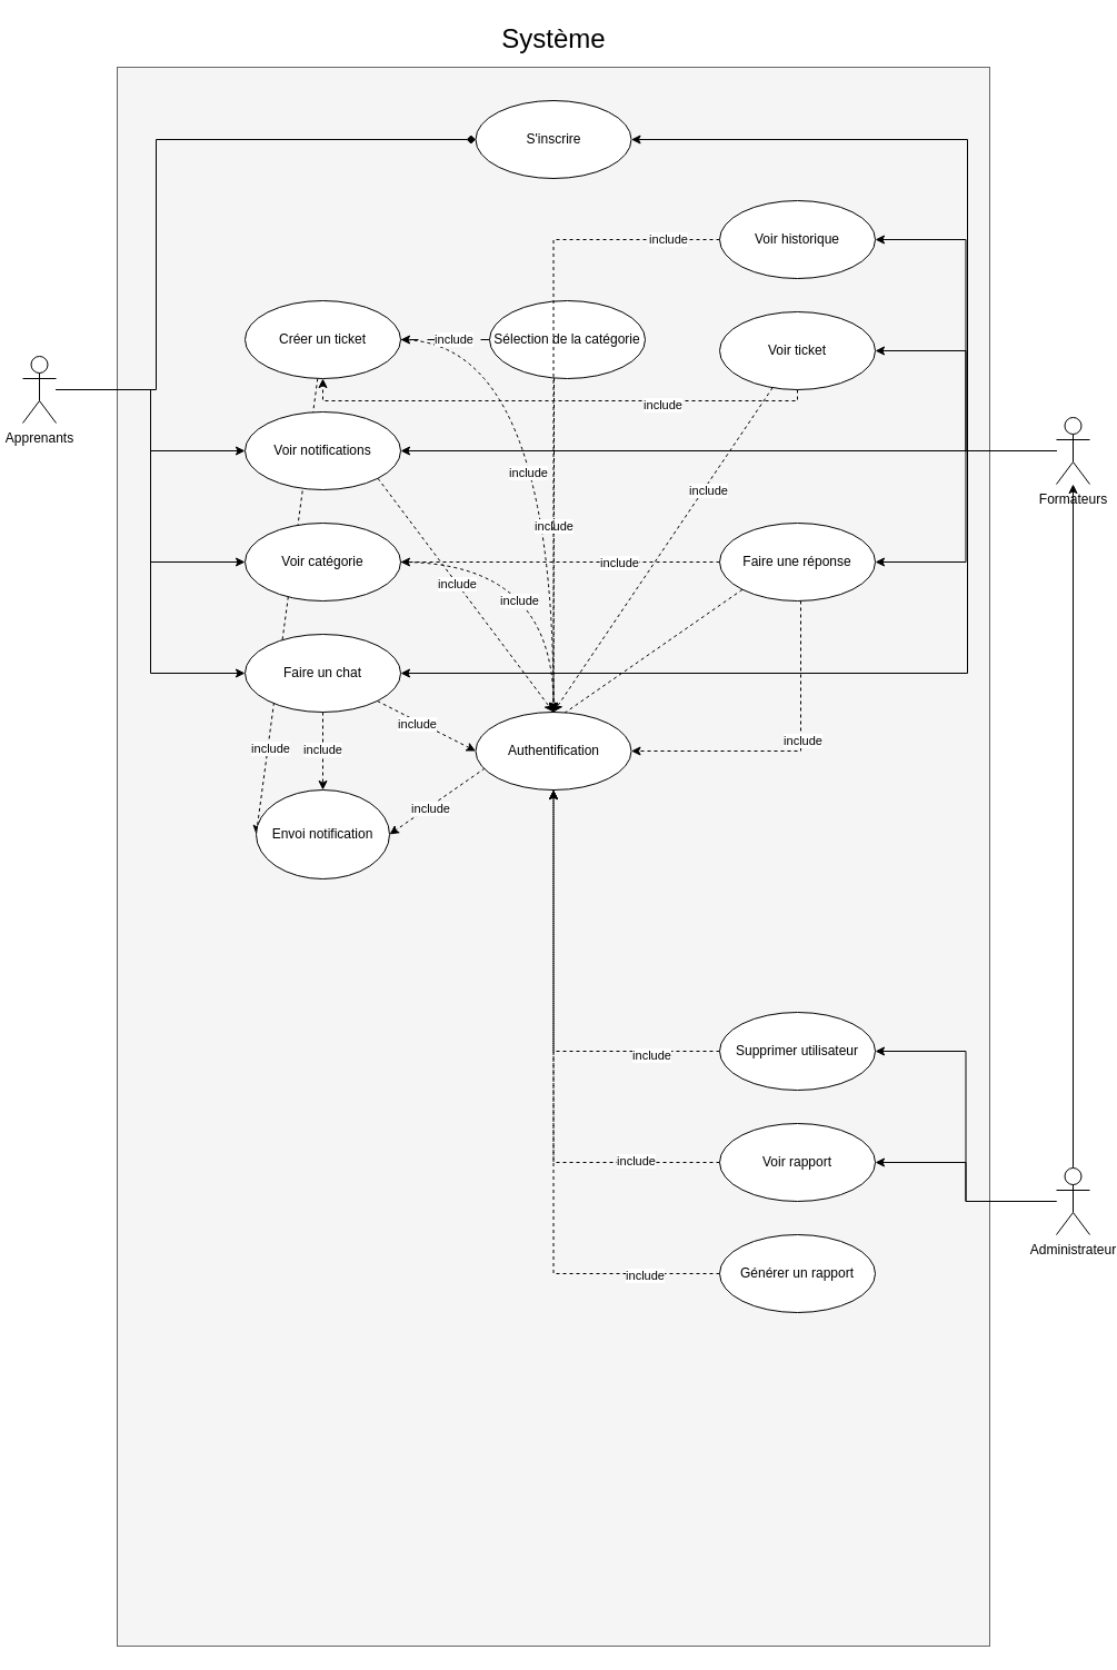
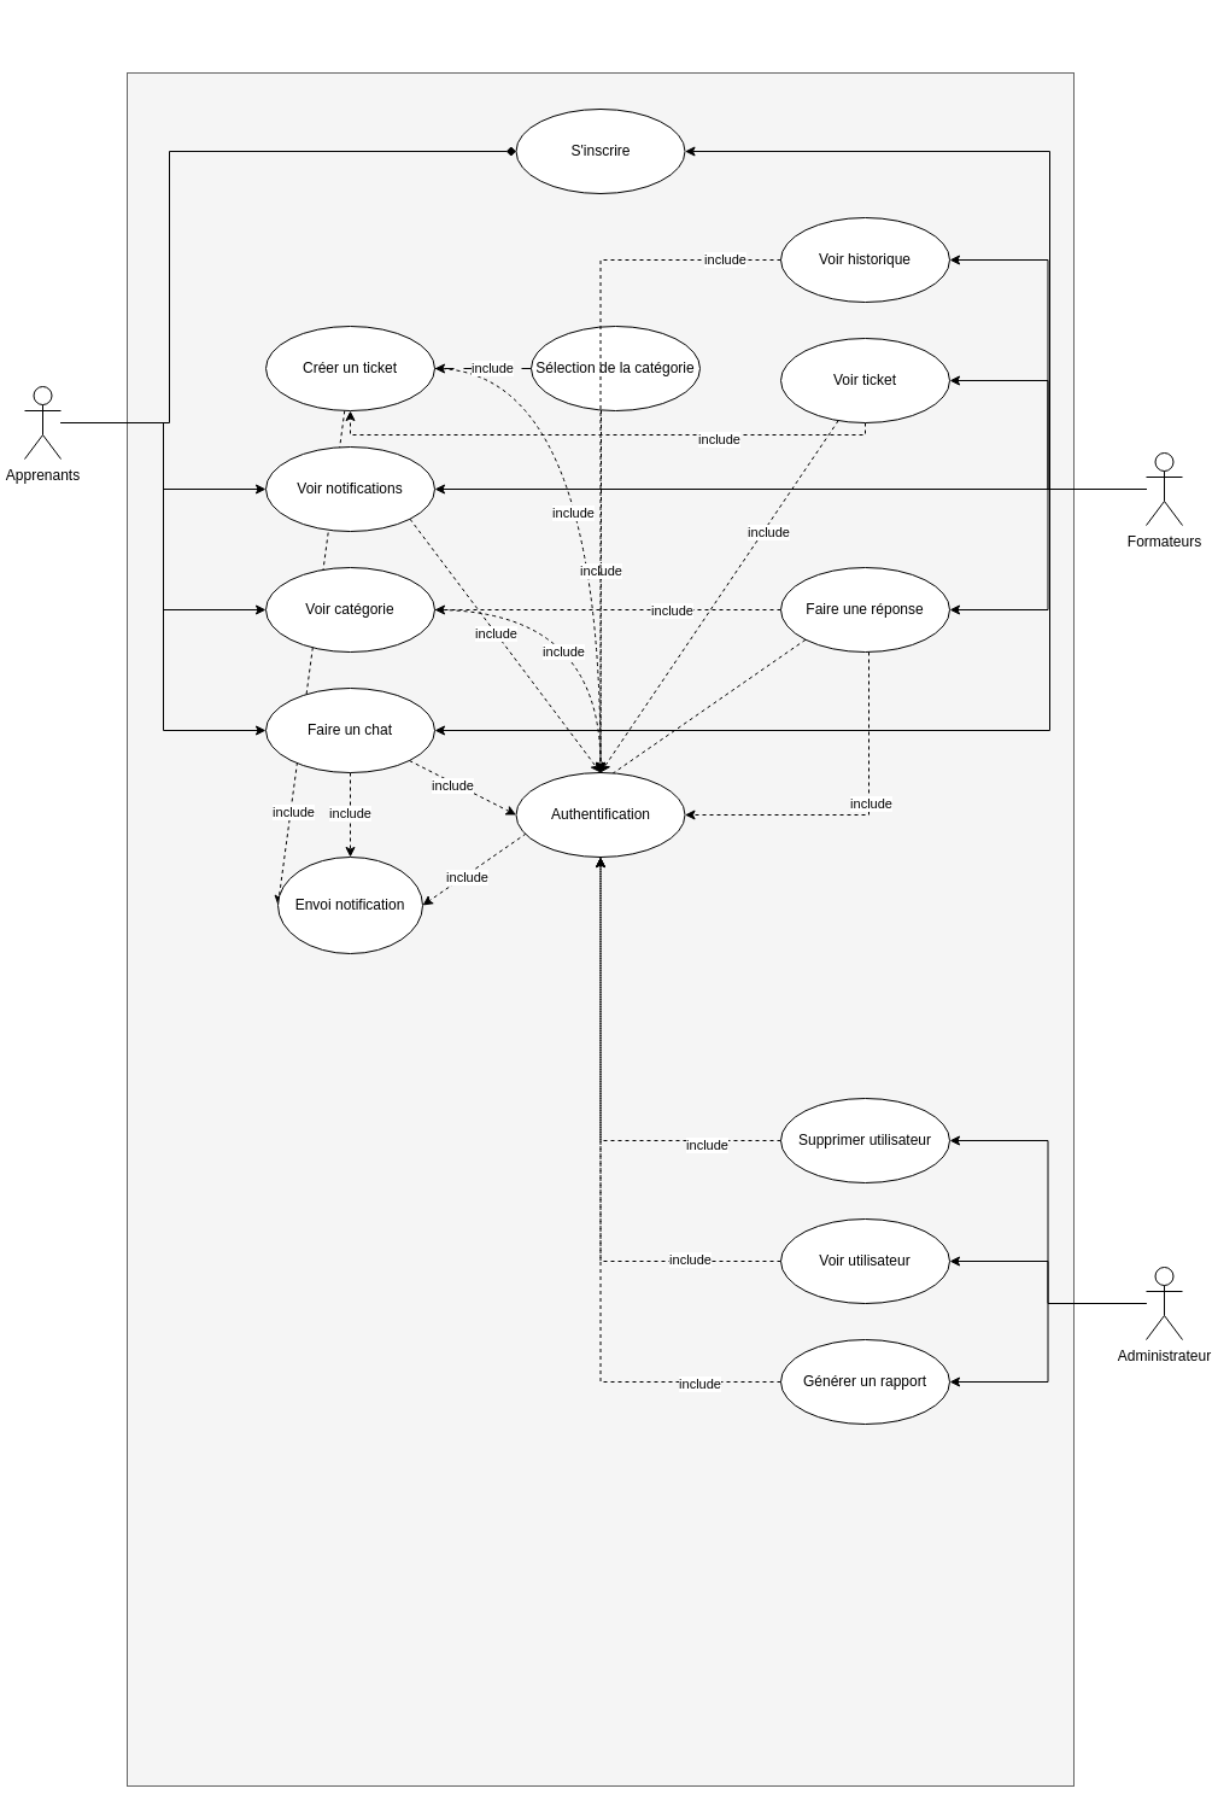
  <mxCell id="0" />
  <mxCell id="1" parent="0" />
  <mxCell id="2" value="" style="rounded=0;whiteSpace=wrap;html=1;fillColor=#f5f5f5;fontColor=#333333;strokeColor=#666666;" parent="1" vertex="1"><mxGeometry x="105" y="60" width="785" height="1420" as="geometry" /></mxCell>
- <mxCell id="3" value="&lt;font style=&quot;font-size: 24px;&quot;&gt;Système&lt;/font&gt;" style="text;html=1;align=center;verticalAlign=middle;whiteSpace=wrap;rounded=0;" parent="1" vertex="1"><mxGeometry x="442.5" y="20" width="110" height="30" as="geometry" /></mxCell>
  <mxCell id="4" style="edgeStyle=orthogonalEdgeStyle;rounded=0;orthogonalLoop=1;jettySize=auto;html=1;" parent="1" source="8" target="27" edge="1"><mxGeometry relative="1" as="geometry" /></mxCell>
  <mxCell id="5" style="edgeStyle=orthogonalEdgeStyle;rounded=0;orthogonalLoop=1;jettySize=auto;html=1;entryX=0;entryY=0.5;entryDx=0;entryDy=0;" parent="1" source="8" target="30" edge="1"><mxGeometry relative="1" as="geometry" /></mxCell>
  <mxCell id="6" style="edgeStyle=orthogonalEdgeStyle;rounded=0;orthogonalLoop=1;jettySize=auto;html=1;entryX=0;entryY=0.5;entryDx=0;entryDy=0;" parent="1" source="8" target="35" edge="1"><mxGeometry relative="1" as="geometry" /></mxCell>
  <mxCell id="7" style="edgeStyle=orthogonalEdgeStyle;rounded=0;orthogonalLoop=1;jettySize=auto;html=1;entryX=0;entryY=0.5;entryDx=0;entryDy=0;endArrow=diamond;" edge="1" parent="1" source="8" target="67"><mxGeometry relative="1" as="geometry"><Array as="points"><mxPoint x="140" y="350" /><mxPoint x="140" y="125" /></Array></mxGeometry></mxCell>
  <mxCell id="8" value="Apprenants" style="shape=umlActor;verticalLabelPosition=bottom;verticalAlign=top;html=1;outlineConnect=0;" parent="1" vertex="1"><mxGeometry x="20" y="320" width="30" height="60" as="geometry" /></mxCell>
  <mxCell id="9" style="edgeStyle=orthogonalEdgeStyle;rounded=0;orthogonalLoop=1;jettySize=auto;html=1;entryX=1;entryY=0.5;entryDx=0;entryDy=0;" parent="1" source="15" target="54" edge="1"><mxGeometry relative="1" as="geometry" /></mxCell>
  <mxCell id="10" style="edgeStyle=orthogonalEdgeStyle;rounded=0;orthogonalLoop=1;jettySize=auto;html=1;entryX=1;entryY=0.5;entryDx=0;entryDy=0;" parent="1" source="15" target="61" edge="1"><mxGeometry relative="1" as="geometry" /></mxCell>
  <mxCell id="11" style="edgeStyle=orthogonalEdgeStyle;rounded=0;orthogonalLoop=1;jettySize=auto;html=1;" parent="1" source="15" target="27" edge="1"><mxGeometry relative="1" as="geometry" /></mxCell>
  <mxCell id="12" style="edgeStyle=orthogonalEdgeStyle;rounded=0;orthogonalLoop=1;jettySize=auto;html=1;entryX=1;entryY=0.5;entryDx=0;entryDy=0;" parent="1" source="15" target="35" edge="1"><mxGeometry relative="1" as="geometry"><Array as="points"><mxPoint x="870" y="405" /><mxPoint x="870" y="605" /></Array></mxGeometry></mxCell>
  <mxCell id="13" style="edgeStyle=orthogonalEdgeStyle;rounded=0;orthogonalLoop=1;jettySize=auto;html=1;entryX=1;entryY=0.5;entryDx=0;entryDy=0;" parent="1" source="15" target="65" edge="1"><mxGeometry relative="1" as="geometry" /></mxCell>
  <mxCell id="14" style="edgeStyle=orthogonalEdgeStyle;rounded=0;orthogonalLoop=1;jettySize=auto;html=1;entryX=1;entryY=0.5;entryDx=0;entryDy=0;" edge="1" parent="1" source="15" target="67"><mxGeometry relative="1" as="geometry"><Array as="points"><mxPoint x="870" y="405" /><mxPoint x="870" y="125" /></Array></mxGeometry></mxCell>
  <mxCell id="15" value="Formateurs" style="shape=umlActor;verticalLabelPosition=bottom;verticalAlign=top;html=1;outlineConnect=0;" parent="1" vertex="1"><mxGeometry x="950" y="375" width="30" height="60" as="geometry" /></mxCell>
- <mxCell id="16" style="edgeStyle=orthogonalEdgeStyle;rounded=0;orthogonalLoop=1;jettySize=auto;html=1;" parent="1" source="19" target="15" edge="1"><mxGeometry relative="1" as="geometry" /></mxCell>
+ <mxCell id="16" style="edgeStyle=orthogonalEdgeStyle;rounded=0;orthogonalLoop=1;jettySize=auto;html=1;entryX=1;entryY=0.5;entryDx=0;entryDy=0;" parent="1" source="19" target="38" edge="1"><mxGeometry relative="1" as="geometry" /></mxCell>
  <mxCell id="17" style="edgeStyle=orthogonalEdgeStyle;rounded=0;orthogonalLoop=1;jettySize=auto;html=1;entryX=1;entryY=0.5;entryDx=0;entryDy=0;" parent="1" source="19" target="44" edge="1"><mxGeometry relative="1" as="geometry" /></mxCell>
  <mxCell id="18" style="edgeStyle=orthogonalEdgeStyle;rounded=0;orthogonalLoop=1;jettySize=auto;html=1;entryX=1;entryY=0.5;entryDx=0;entryDy=0;" parent="1" source="19" target="41" edge="1"><mxGeometry relative="1" as="geometry" /></mxCell>
  <mxCell id="19" value="Administrateur" style="shape=umlActor;verticalLabelPosition=bottom;verticalAlign=top;html=1;outlineConnect=0;" parent="1" vertex="1"><mxGeometry x="950" y="1050" width="30" height="60" as="geometry" /></mxCell>
  <mxCell id="20" style="rounded=0;orthogonalLoop=1;jettySize=auto;html=1;entryX=0.5;entryY=0;entryDx=0;entryDy=0;edgeStyle=orthogonalEdgeStyle;curved=1;dashed=1;" parent="1" source="24" target="62" edge="1"><mxGeometry relative="1" as="geometry" /></mxCell>
  <mxCell id="21" value="include" style="edgeLabel;html=1;align=center;verticalAlign=middle;resizable=0;points=[];" parent="20" vertex="1" connectable="0"><mxGeometry x="0.089" y="-23" relative="1" as="geometry"><mxPoint as="offset" /></mxGeometry></mxCell>
  <mxCell id="22" style="rounded=0;orthogonalLoop=1;jettySize=auto;html=1;entryX=0;entryY=0.5;entryDx=0;entryDy=0;dashed=1;" parent="1" source="24" target="66" edge="1"><mxGeometry relative="1" as="geometry" /></mxCell>
  <mxCell id="23" value="include" style="edgeLabel;html=1;align=center;verticalAlign=middle;resizable=0;points=[];" parent="22" vertex="1" connectable="0"><mxGeometry x="0.621" y="2" relative="1" as="geometry"><mxPoint as="offset" /></mxGeometry></mxCell>
  <mxCell id="24" value="Créer un ticket" style="ellipse;whiteSpace=wrap;html=1;" parent="1" vertex="1"><mxGeometry x="220" y="270" width="140" height="70" as="geometry" /></mxCell>
  <mxCell id="25" style="rounded=0;orthogonalLoop=1;jettySize=auto;html=1;entryX=0.5;entryY=0;entryDx=0;entryDy=0;exitX=1;exitY=1;exitDx=0;exitDy=0;dashed=1;" parent="1" source="27" target="62" edge="1"><mxGeometry relative="1" as="geometry" /></mxCell>
  <mxCell id="26" value="include" style="edgeLabel;html=1;align=center;verticalAlign=middle;resizable=0;points=[];" parent="25" vertex="1" connectable="0"><mxGeometry x="-0.097" relative="1" as="geometry"><mxPoint as="offset" /></mxGeometry></mxCell>
  <mxCell id="27" value="Voir notifications" style="ellipse;whiteSpace=wrap;html=1;" parent="1" vertex="1"><mxGeometry x="220" y="370" width="140" height="70" as="geometry" /></mxCell>
  <mxCell id="28" style="edgeStyle=orthogonalEdgeStyle;rounded=0;orthogonalLoop=1;jettySize=auto;html=1;dashed=1;curved=1;" parent="1" source="30" target="62" edge="1"><mxGeometry relative="1" as="geometry" /></mxCell>
  <mxCell id="29" value="include" style="edgeLabel;html=1;align=center;verticalAlign=middle;resizable=0;points=[];" parent="28" vertex="1" connectable="0"><mxGeometry x="0.266" y="-31" relative="1" as="geometry"><mxPoint as="offset" /></mxGeometry></mxCell>
  <mxCell id="30" value="Voir catégorie" style="ellipse;whiteSpace=wrap;html=1;" parent="1" vertex="1"><mxGeometry x="220" y="470" width="140" height="70" as="geometry" /></mxCell>
  <mxCell id="31" style="rounded=0;orthogonalLoop=1;jettySize=auto;html=1;entryX=0;entryY=0.5;entryDx=0;entryDy=0;dashed=1;" parent="1" source="35" target="62" edge="1"><mxGeometry relative="1" as="geometry" /></mxCell>
  <mxCell id="32" value="include" style="edgeLabel;html=1;align=center;verticalAlign=middle;resizable=0;points=[];" parent="31" vertex="1" connectable="0"><mxGeometry x="-0.171" y="-2" relative="1" as="geometry"><mxPoint as="offset" /></mxGeometry></mxCell>
  <mxCell id="33" style="edgeStyle=orthogonalEdgeStyle;rounded=0;orthogonalLoop=1;jettySize=auto;html=1;entryX=0.5;entryY=0;entryDx=0;entryDy=0;dashed=1;" parent="1" source="35" target="66" edge="1"><mxGeometry relative="1" as="geometry" /></mxCell>
  <mxCell id="34" value="include" style="edgeLabel;html=1;align=center;verticalAlign=middle;resizable=0;points=[];" parent="33" vertex="1" connectable="0"><mxGeometry x="-0.067" y="-1" relative="1" as="geometry"><mxPoint as="offset" /></mxGeometry></mxCell>
  <mxCell id="35" value="Faire un chat" style="ellipse;whiteSpace=wrap;html=1;" parent="1" vertex="1"><mxGeometry x="220" y="570" width="140" height="70" as="geometry" /></mxCell>
  <mxCell id="36" style="edgeStyle=orthogonalEdgeStyle;rounded=0;orthogonalLoop=1;jettySize=auto;html=1;entryX=0.5;entryY=1;entryDx=0;entryDy=0;dashed=1;" parent="1" source="38" target="62" edge="1"><mxGeometry relative="1" as="geometry" /></mxCell>
  <mxCell id="37" value="include" style="edgeLabel;html=1;align=center;verticalAlign=middle;resizable=0;points=[];" parent="36" vertex="1" connectable="0"><mxGeometry x="-0.766" relative="1" as="geometry"><mxPoint y="1" as="offset" /></mxGeometry></mxCell>
  <mxCell id="38" value="Générer un rapport" style="ellipse;whiteSpace=wrap;html=1;" parent="1" vertex="1"><mxGeometry x="647" y="1110" width="140" height="70" as="geometry" /></mxCell>
  <mxCell id="39" style="edgeStyle=orthogonalEdgeStyle;rounded=0;orthogonalLoop=1;jettySize=auto;html=1;entryX=0.5;entryY=1;entryDx=0;entryDy=0;dashed=1;" parent="1" source="41" target="62" edge="1"><mxGeometry relative="1" as="geometry" /></mxCell>
  <mxCell id="40" value="include" style="edgeLabel;html=1;align=center;verticalAlign=middle;resizable=0;points=[];" parent="39" vertex="1" connectable="0"><mxGeometry x="-0.677" y="3" relative="1" as="geometry"><mxPoint as="offset" /></mxGeometry></mxCell>
  <mxCell id="41" value="Supprimer utilisateur" style="ellipse;whiteSpace=wrap;html=1;" parent="1" vertex="1"><mxGeometry x="647" y="910" width="140" height="70" as="geometry" /></mxCell>
  <mxCell id="42" style="edgeStyle=orthogonalEdgeStyle;rounded=0;orthogonalLoop=1;jettySize=auto;html=1;entryX=0.5;entryY=1;entryDx=0;entryDy=0;dashed=1;" parent="1" source="44" target="62" edge="1"><mxGeometry relative="1" as="geometry" /></mxCell>
  <mxCell id="43" value="include" style="edgeLabel;html=1;align=center;verticalAlign=middle;resizable=0;points=[];" parent="42" vertex="1" connectable="0"><mxGeometry x="-0.687" y="-2" relative="1" as="geometry"><mxPoint as="offset" /></mxGeometry></mxCell>
- <mxCell id="44" value="Voir rapport" style="ellipse;whiteSpace=wrap;html=1;" parent="1" vertex="1"><mxGeometry x="647" y="1010" width="140" height="70" as="geometry" /></mxCell>
+ <mxCell id="44" value="Voir utilisateur" style="ellipse;whiteSpace=wrap;html=1;" parent="1" vertex="1"><mxGeometry x="647" y="1010" width="140" height="70" as="geometry" /></mxCell>
  <mxCell id="45" style="edgeStyle=orthogonalEdgeStyle;rounded=0;orthogonalLoop=1;jettySize=auto;html=1;dashed=1;" parent="1" source="49" target="62" edge="1"><mxGeometry relative="1" as="geometry"><Array as="points"><mxPoint x="498" y="420" /><mxPoint x="498" y="420" /></Array></mxGeometry></mxCell>
  <mxCell id="46" value="include" style="edgeLabel;html=1;align=center;verticalAlign=middle;resizable=0;points=[];" parent="45" vertex="1" connectable="0"><mxGeometry x="-0.114" relative="1" as="geometry"><mxPoint as="offset" /></mxGeometry></mxCell>
  <mxCell id="47" style="edgeStyle=orthogonalEdgeStyle;rounded=0;orthogonalLoop=1;jettySize=auto;html=1;dashed=1;dashPattern=8 8;" parent="1" source="49" target="24" edge="1"><mxGeometry relative="1" as="geometry" /></mxCell>
  <mxCell id="48" value="include" style="edgeLabel;html=1;align=center;verticalAlign=middle;resizable=0;points=[];" parent="47" vertex="1" connectable="0"><mxGeometry x="-0.175" y="-1" relative="1" as="geometry"><mxPoint as="offset" /></mxGeometry></mxCell>
  <mxCell id="49" value="Sélection de la catégorie" style="ellipse;whiteSpace=wrap;html=1;" parent="1" vertex="1"><mxGeometry x="440" y="270" width="140" height="70" as="geometry" /></mxCell>
  <mxCell id="50" style="rounded=0;orthogonalLoop=1;jettySize=auto;html=1;entryX=0.5;entryY=0;entryDx=0;entryDy=0;dashed=1;" parent="1" source="54" target="62" edge="1"><mxGeometry relative="1" as="geometry" /></mxCell>
  <mxCell id="51" value="include" style="edgeLabel;html=1;align=center;verticalAlign=middle;resizable=0;points=[];" parent="50" vertex="1" connectable="0"><mxGeometry x="-0.383" y="3" relative="1" as="geometry"><mxPoint as="offset" /></mxGeometry></mxCell>
  <mxCell id="52" style="edgeStyle=orthogonalEdgeStyle;rounded=0;orthogonalLoop=1;jettySize=auto;html=1;entryX=0.5;entryY=1;entryDx=0;entryDy=0;exitX=0.5;exitY=1;exitDx=0;exitDy=0;dashed=1;" parent="1" source="54" target="24" edge="1"><mxGeometry relative="1" as="geometry"><Array as="points"><mxPoint x="717" y="360" /><mxPoint x="290" y="360" /></Array></mxGeometry></mxCell>
  <mxCell id="53" value="include" style="edgeLabel;html=1;align=center;verticalAlign=middle;resizable=0;points=[];" parent="52" vertex="1" connectable="0"><mxGeometry x="-0.423" y="3" relative="1" as="geometry"><mxPoint as="offset" /></mxGeometry></mxCell>
  <mxCell id="54" value="Voir ticket" style="ellipse;whiteSpace=wrap;html=1;" parent="1" vertex="1"><mxGeometry x="647" y="280" width="140" height="70" as="geometry" /></mxCell>
  <mxCell id="55" style="edgeStyle=orthogonalEdgeStyle;rounded=0;orthogonalLoop=1;jettySize=auto;html=1;entryX=1;entryY=0.5;entryDx=0;entryDy=0;dashed=1;" parent="1" source="61" target="62" edge="1"><mxGeometry relative="1" as="geometry"><Array as="points"><mxPoint x="720" y="675" /></Array></mxGeometry></mxCell>
  <mxCell id="56" value="include" style="edgeLabel;html=1;align=center;verticalAlign=middle;resizable=0;points=[];" parent="55" vertex="1" connectable="0"><mxGeometry x="-0.127" y="1" relative="1" as="geometry"><mxPoint as="offset" /></mxGeometry></mxCell>
  <mxCell id="57" style="edgeStyle=orthogonalEdgeStyle;rounded=0;orthogonalLoop=1;jettySize=auto;html=1;entryX=1;entryY=0.5;entryDx=0;entryDy=0;dashed=1;" parent="1" source="61" target="30" edge="1"><mxGeometry relative="1" as="geometry" /></mxCell>
  <mxCell id="58" value="include" style="edgeLabel;html=1;align=center;verticalAlign=middle;resizable=0;points=[];" parent="57" vertex="1" connectable="0"><mxGeometry x="-0.366" relative="1" as="geometry"><mxPoint as="offset" /></mxGeometry></mxCell>
  <mxCell id="59" style="rounded=0;orthogonalLoop=1;jettySize=auto;html=1;exitX=0;exitY=1;exitDx=0;exitDy=0;entryX=1;entryY=0.5;entryDx=0;entryDy=0;dashed=1;" parent="1" source="61" target="66" edge="1"><mxGeometry relative="1" as="geometry" /></mxCell>
  <mxCell id="60" value="include" style="edgeLabel;html=1;align=center;verticalAlign=middle;resizable=0;points=[];" parent="59" vertex="1" connectable="0"><mxGeometry x="0.774" y="2" relative="1" as="geometry"><mxPoint as="offset" /></mxGeometry></mxCell>
  <mxCell id="61" value="Faire une réponse" style="ellipse;whiteSpace=wrap;html=1;" parent="1" vertex="1"><mxGeometry x="647" y="470" width="140" height="70" as="geometry" /></mxCell>
  <mxCell id="62" value="Authentification" style="ellipse;whiteSpace=wrap;html=1;" parent="1" vertex="1"><mxGeometry x="427.5" y="640" width="140" height="70" as="geometry" /></mxCell>
  <mxCell id="63" style="edgeStyle=orthogonalEdgeStyle;rounded=0;orthogonalLoop=1;jettySize=auto;html=1;entryX=0.5;entryY=0;entryDx=0;entryDy=0;dashed=1;" parent="1" source="65" target="62" edge="1"><mxGeometry relative="1" as="geometry" /></mxCell>
  <mxCell id="64" value="include" style="edgeLabel;html=1;align=center;verticalAlign=middle;resizable=0;points=[];" parent="63" vertex="1" connectable="0"><mxGeometry x="-0.837" y="-1" relative="1" as="geometry"><mxPoint as="offset" /></mxGeometry></mxCell>
  <mxCell id="65" value="Voir historique" style="ellipse;whiteSpace=wrap;html=1;" parent="1" vertex="1"><mxGeometry x="647" y="180" width="140" height="70" as="geometry" /></mxCell>
  <mxCell id="66" value="Envoi notification" style="ellipse;whiteSpace=wrap;html=1;" parent="1" vertex="1"><mxGeometry x="230" y="710" width="120" height="80" as="geometry" /></mxCell>
  <mxCell id="67" value="S'inscrire" style="ellipse;whiteSpace=wrap;html=1;" vertex="1" parent="1"><mxGeometry x="427.5" y="90" width="140" height="70" as="geometry" /></mxCell>
